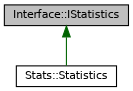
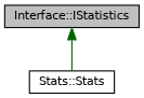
  digraph {
    node [color=black fontname=Helvetica fontsize=10 shape=record style=filled]
    n1 [fillcolor=grey75 fontcolor=black height=0.2 label="Interface::IStatistics" width=0.4]
-   n2 [fillcolor=white height=0.2 label="Stats::Statistics" width=0.4]
+   n2 [fillcolor=white height=0.2 label="Stats::Stats" width=0.4]
    n1 -> n2 [color=darkgreen dir=back fontname=Helvetica fontsize=10 labelfontname=Helvetica labelfontsize=10 style=solid]
  }
